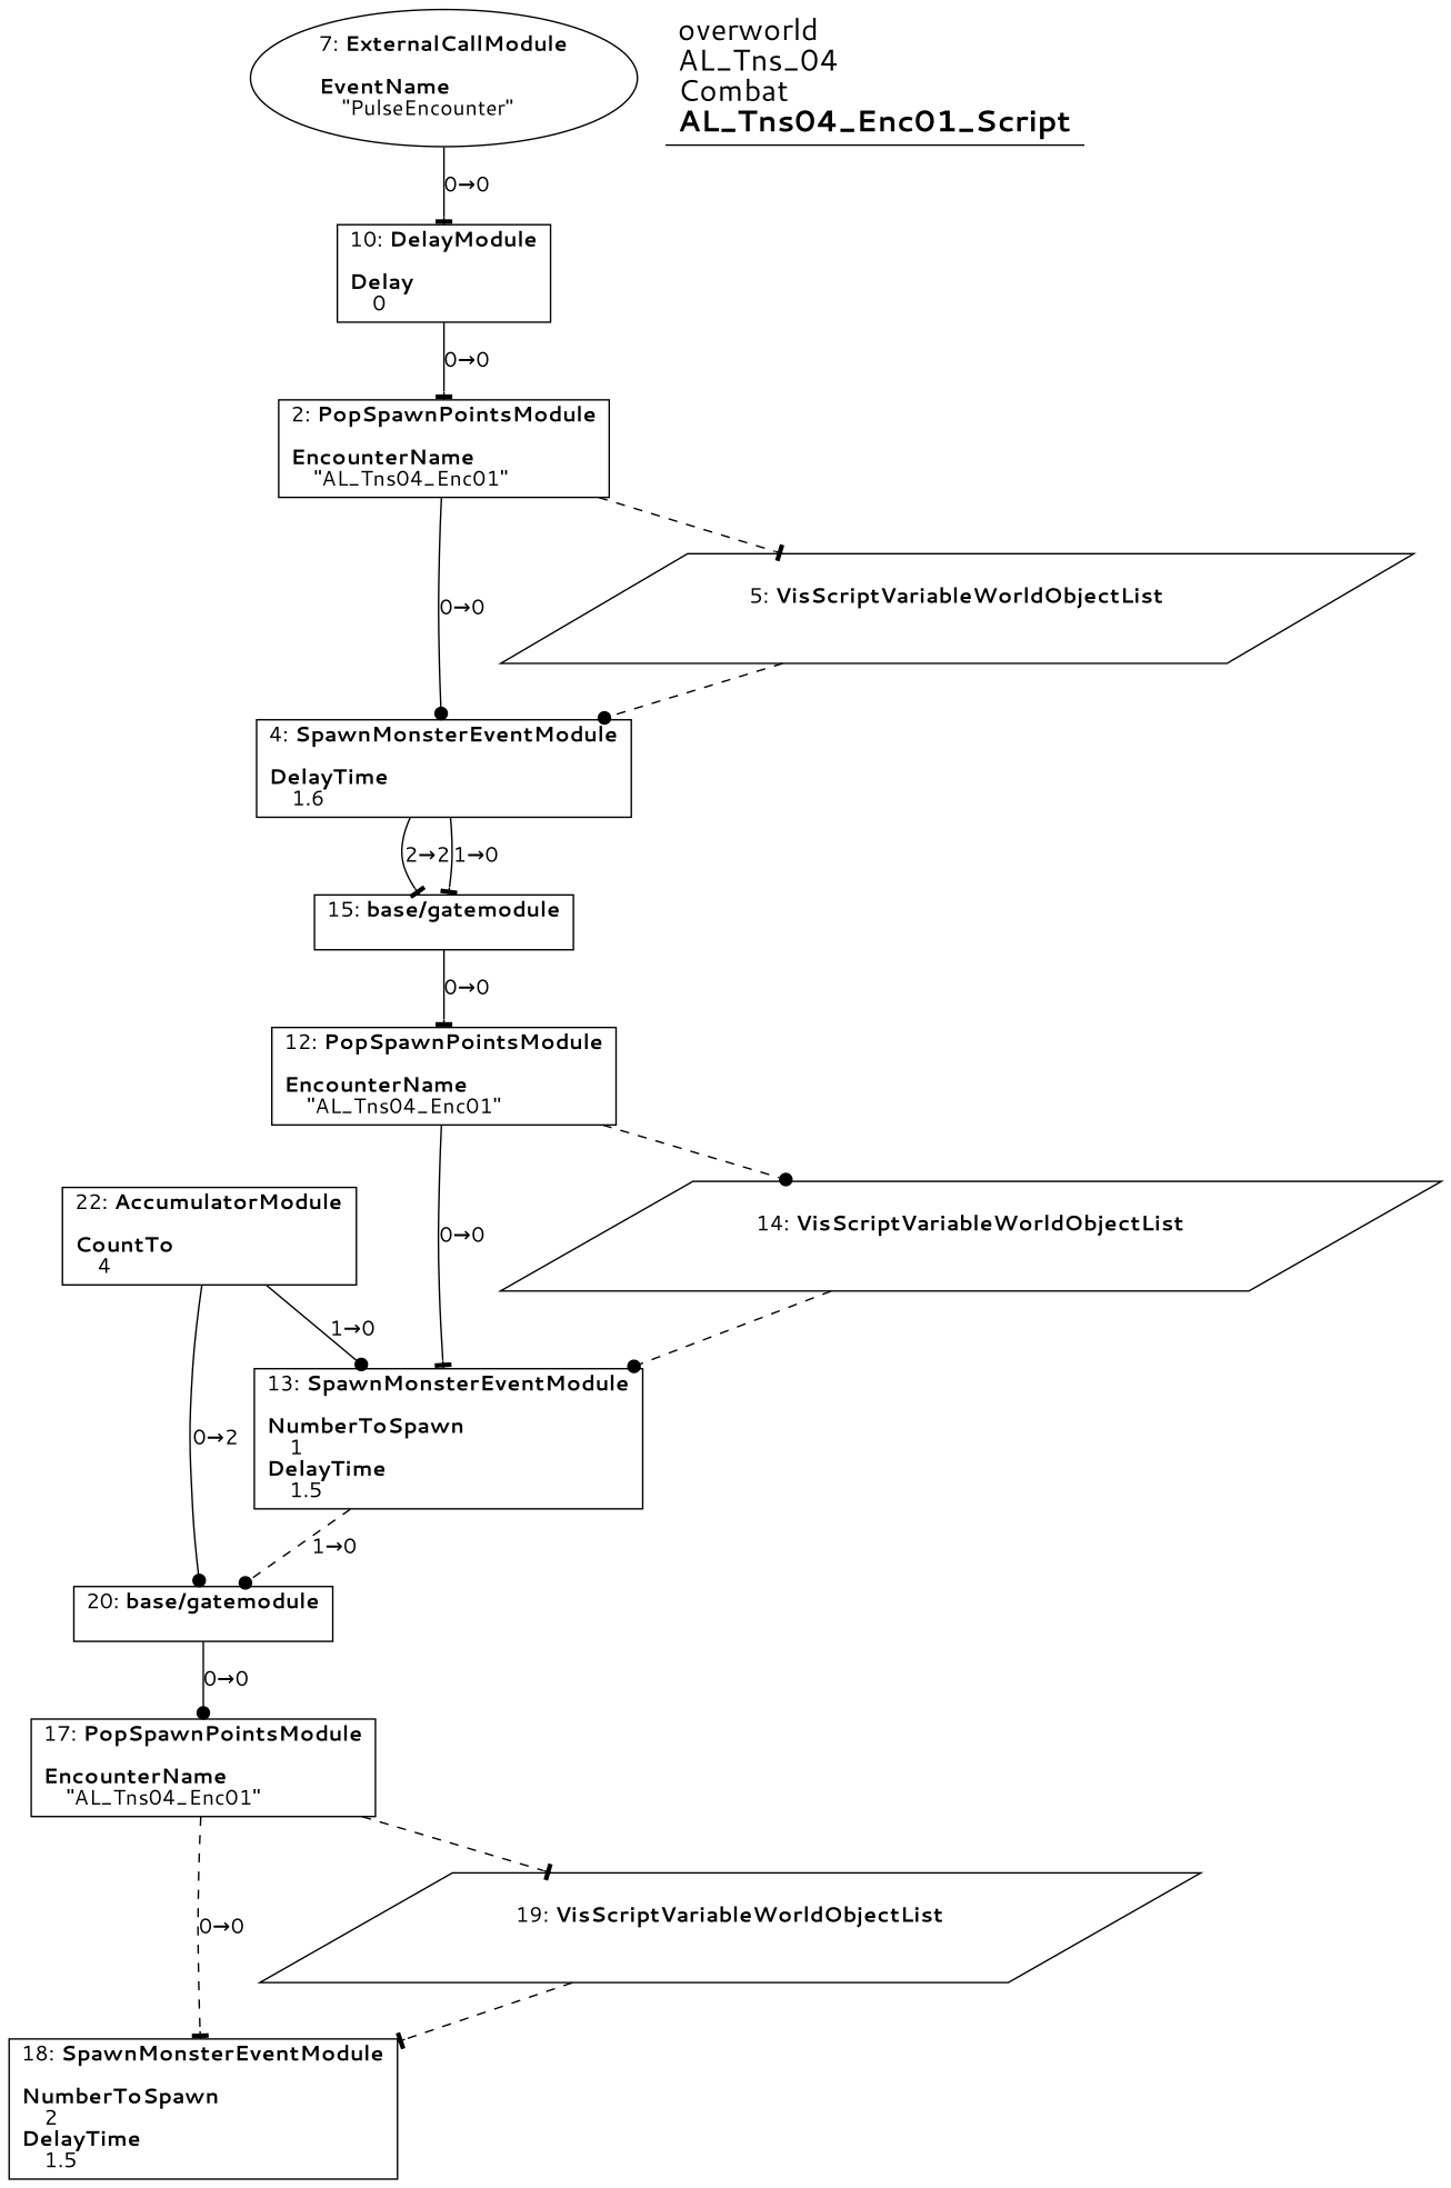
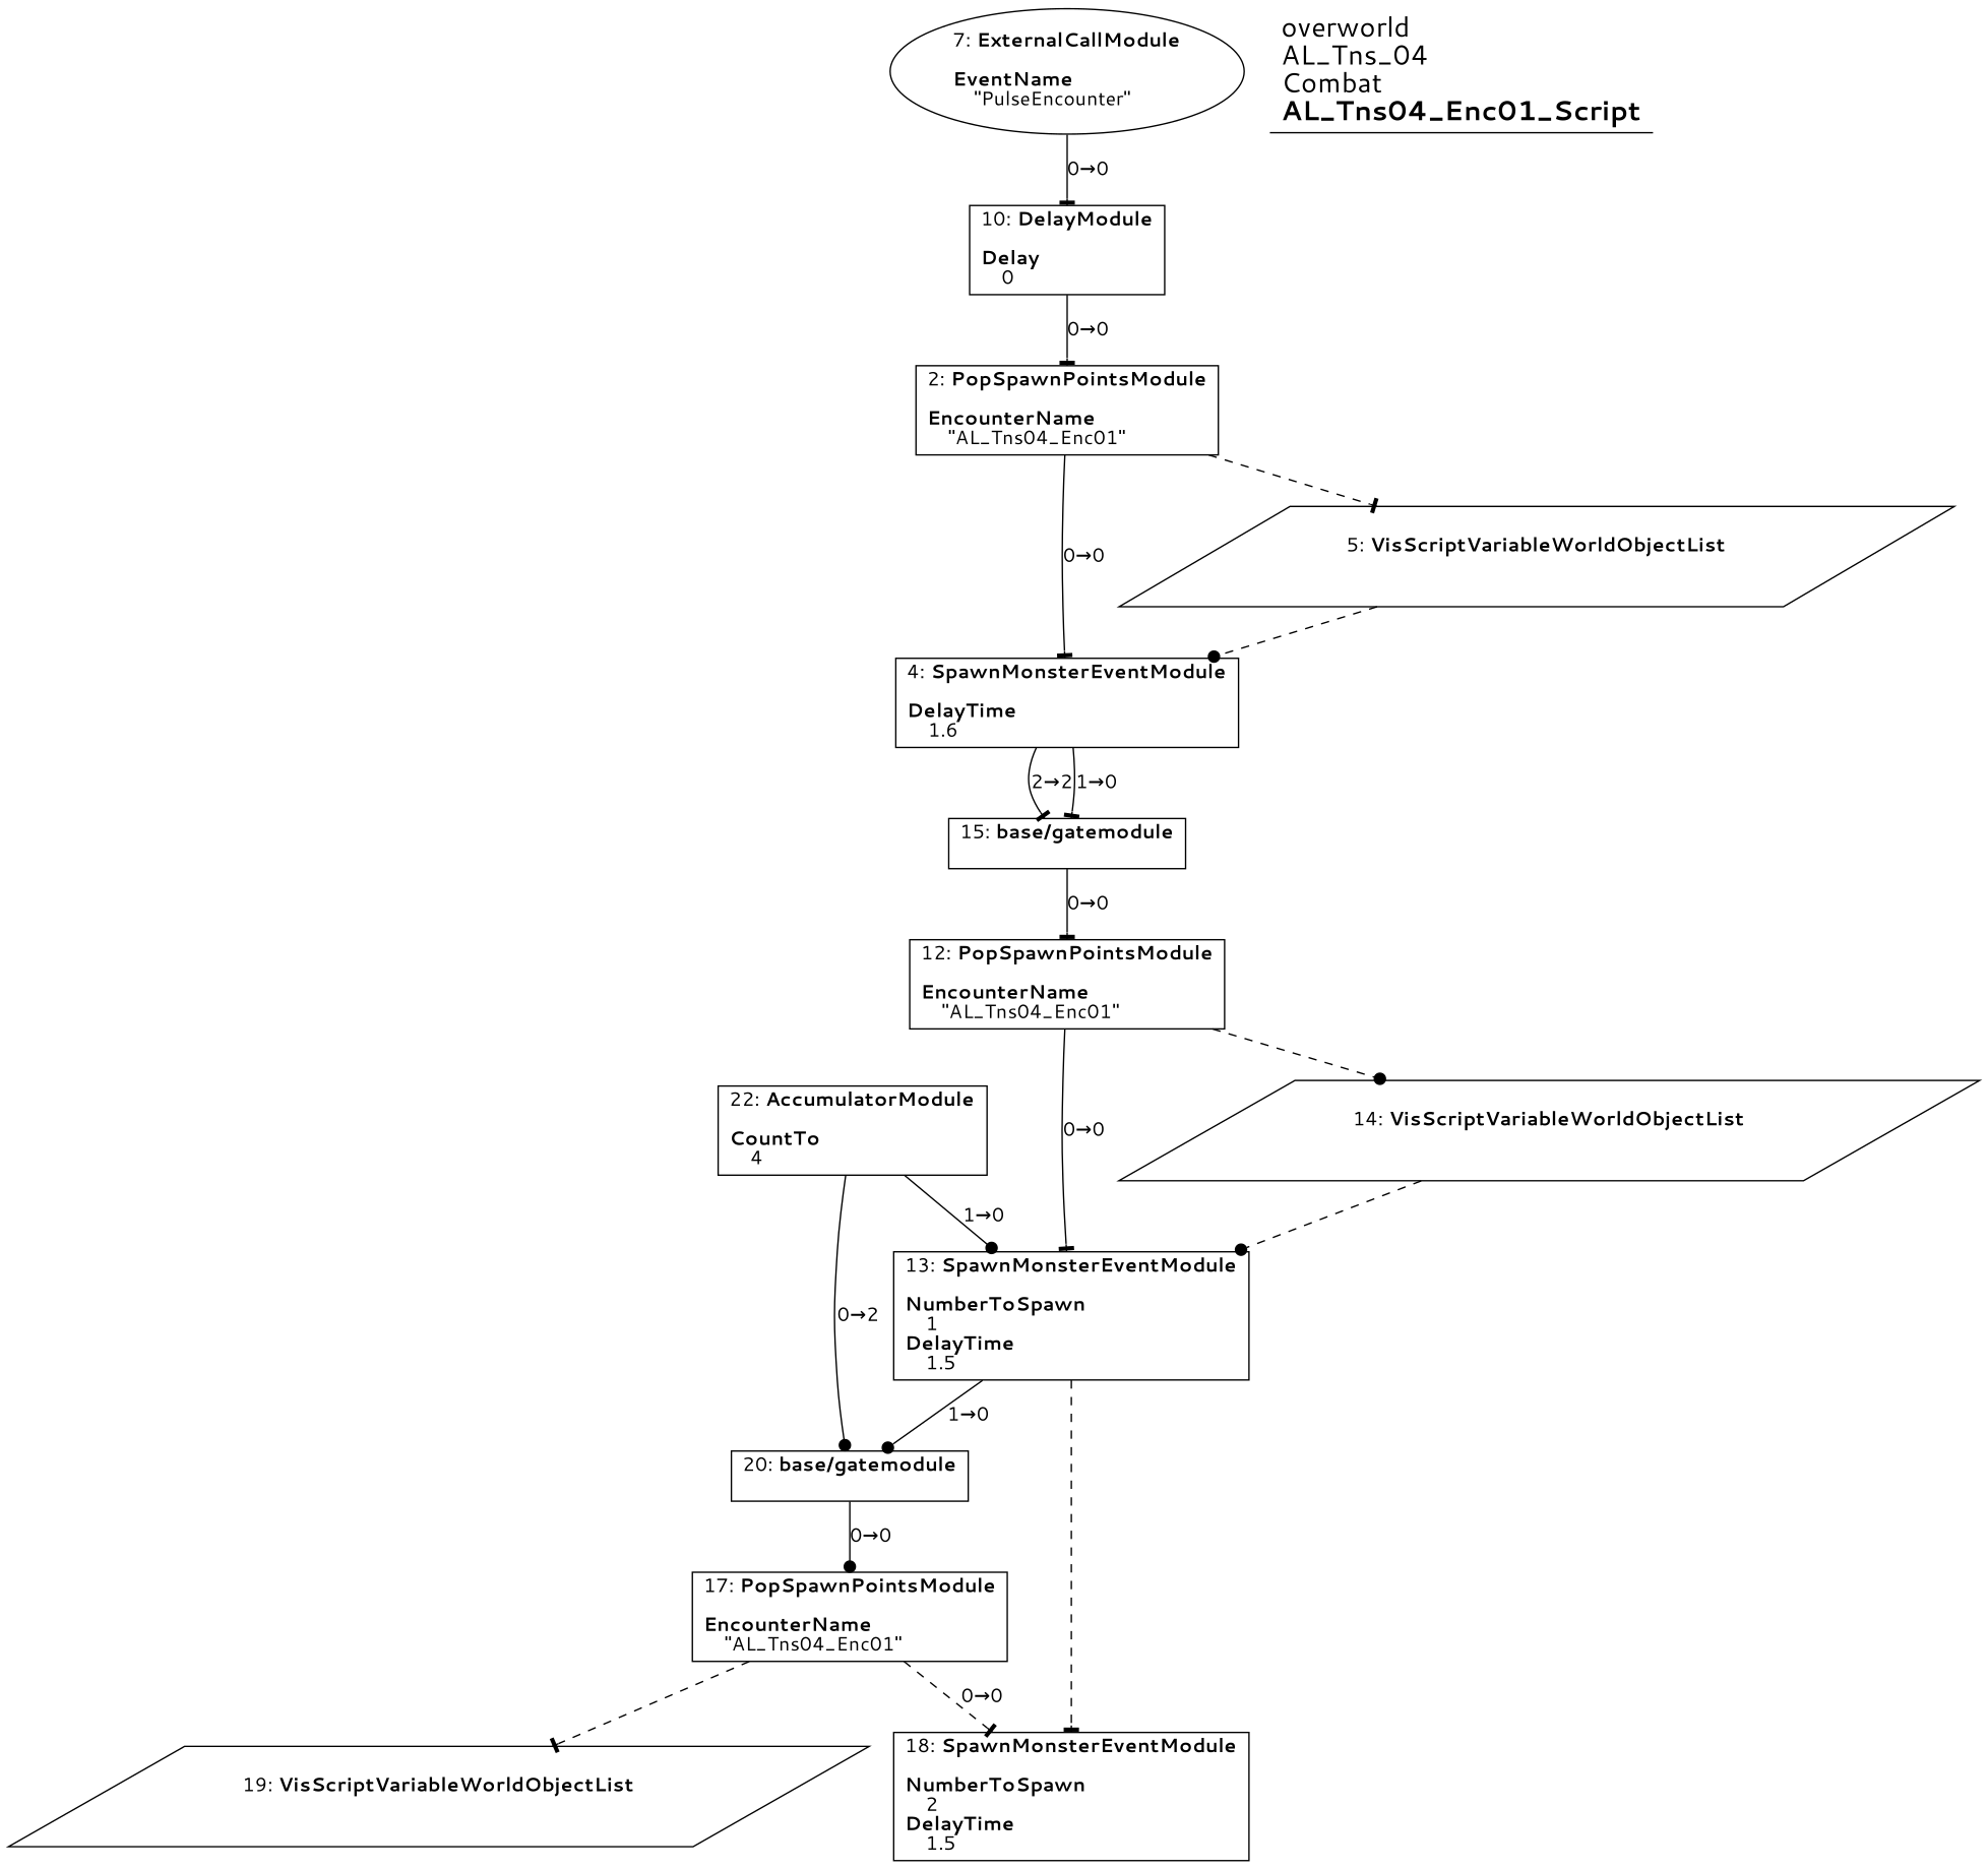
  digraph {
    fontname="Segoe UI"
    splines=spline
    node [fontname="Segoe UI" shape=box]
    edge [arrowhead=tee fontname="Segoe UI"]
    n1 [label=<2: <b>PopSpawnPointsModule</b><br/><br/><b>EncounterName</b><br align="left"/>    &quot;AL_Tns04_Enc01&quot;<br align="left"/>>]
    n2 [label=<4: <b>SpawnMonsterEventModule</b><br/><br/><b>DelayTime</b><br align="left"/>    1.6<br align="left"/>>]
    n3 [label=<5: <b>VisScriptVariableWorldObjectList</b><br/><br/>> shape=parallelogram]
    n4 [label=<15: <b>base/gatemodule</b><br/><br/>>]
    n5 [label=<12: <b>PopSpawnPointsModule</b><br/><br/><b>EncounterName</b><br align="left"/>    &quot;AL_Tns04_Enc01&quot;<br align="left"/>>]
    n6 [label=<13: <b>SpawnMonsterEventModule</b><br/><br/><b>NumberToSpawn</b><br align="left"/>    1<br align="left"/><b>DelayTime</b><br align="left"/>    1.5<br align="left"/>>]
    n7 [label=<14: <b>VisScriptVariableWorldObjectList</b><br/><br/>> shape=parallelogram]
    n8 [label=<7: <b>ExternalCallModule</b><br/><br/><b>EventName</b><br align="left"/>    &quot;PulseEncounter&quot;<br align="left"/>> shape=oval]
    n9 [label=<10: <b>DelayModule</b><br/><br/><b>Delay</b><br align="left"/>    0<br align="left"/>>]
    n10 [label=<20: <b>base/gatemodule</b><br/><br/>>]
    n11 [label=<22: <b>AccumulatorModule</b><br/><br/><b>CountTo</b><br align="left"/>    4<br align="left"/>>]
    n12 [label=<17: <b>PopSpawnPointsModule</b><br/><br/><b>EncounterName</b><br align="left"/>    &quot;AL_Tns04_Enc01&quot;<br align="left"/>>]
    n13 [label=<18: <b>SpawnMonsterEventModule</b><br/><br/><b>NumberToSpawn</b><br align="left"/>    2<br align="left"/><b>DelayTime</b><br align="left"/>    1.5<br align="left"/>>]
    n14 [label=<19: <b>VisScriptVariableWorldObjectList</b><br/><br/>> shape=parallelogram]
    n15 [label=<<font point-size="20">overworld<br align="left"/>AL_Tns_04<br align="left"/>Combat<br align="left"/><b>AL_Tns04_Enc01_Script</b><br align="left"/></font>> shape=underline]
-   n1 -> n2 [arrowhead=dot label="0→0"]
+   n1 -> n2 [label="0→0"]
    n1 -> n3 [style=dashed]
    n2 -> n4 [label="2→2"]
    n2 -> n4 [label="1→0"]
    n3 -> n2 [arrowhead=dot style=dashed]
    n4 -> n5 [label="0→0"]
    n5 -> n6 [label="0→0"]
    n5 -> n7 [arrowhead=dot style=dashed]
-   n6 -> n10 [arrowhead=dot label="1→0" style=dashed]
+   n6 -> n10 [arrowhead=dot label="1→0"]
    n7 -> n6 [arrowhead=dot style=dashed]
    n8 -> n9 [label="0→0"]
    n9 -> n1 [label="0→0"]
    n10 -> n12 [arrowhead=dot label="0→0"]
    n11 -> n6 [arrowhead=dot label="1→0"]
    n11 -> n10 [arrowhead=dot label="0→2"]
    n12 -> n13 [label="0→0" style=dashed]
    n12 -> n14 [style=dashed]
-   n14 -> n13 [style=dashed]
+   n6 -> n13 [style=dashed]
  }
